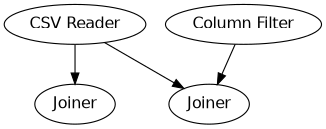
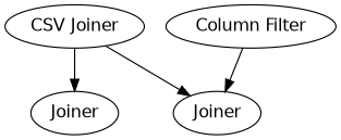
  digraph {
    fontname="DejaVu Sans"
    rankdir=TB
    node [fontname="DejaVu Sans"]
    edge [fontname="DejaVu Sans"]
-   n1 [label="CSV Reader"]
+   n1 [label="CSV Joiner"]
    n2 [label=Joiner]
    n3 [label=Joiner]
    n4 [label="Column Filter"]
    n1 -> n2
    n1 -> n3
    n4 -> n3
  }
